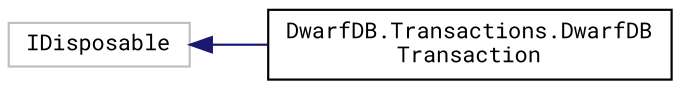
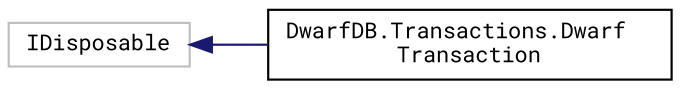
  digraph {
    rankdir=LR
    fontname="Roboto Mono"
    node [fillcolor=white fontname="Roboto Mono" fontsize=10 shape=record style=filled]
    n1 [color=grey75 height=0.2 label=IDisposable width=0.4]
-   n2 [color=black height=0.2 label="DwarfDB.Transactions.DwarfDB\lTransaction" width=0.4]
+   n2 [color=black height=0.2 label="DwarfDB.Transactions.Dwarf\lTransaction" width=0.4]
    n1 -> n2 [color=midnightblue dir=back fontname="Roboto Mono" fontsize=10 labelfontname=Helvetica labelfontsize=10 style=solid]
  }
